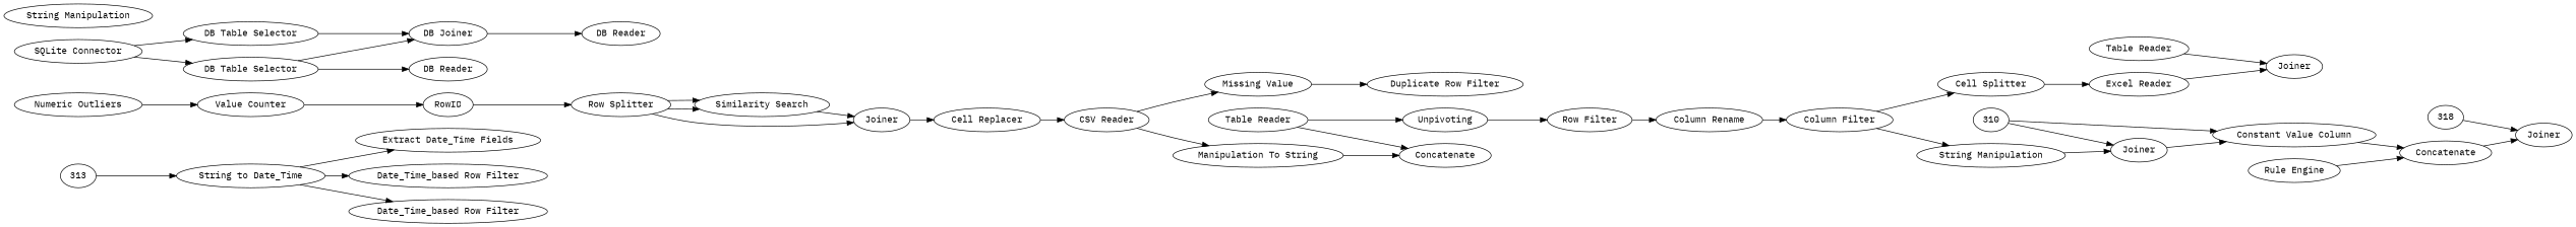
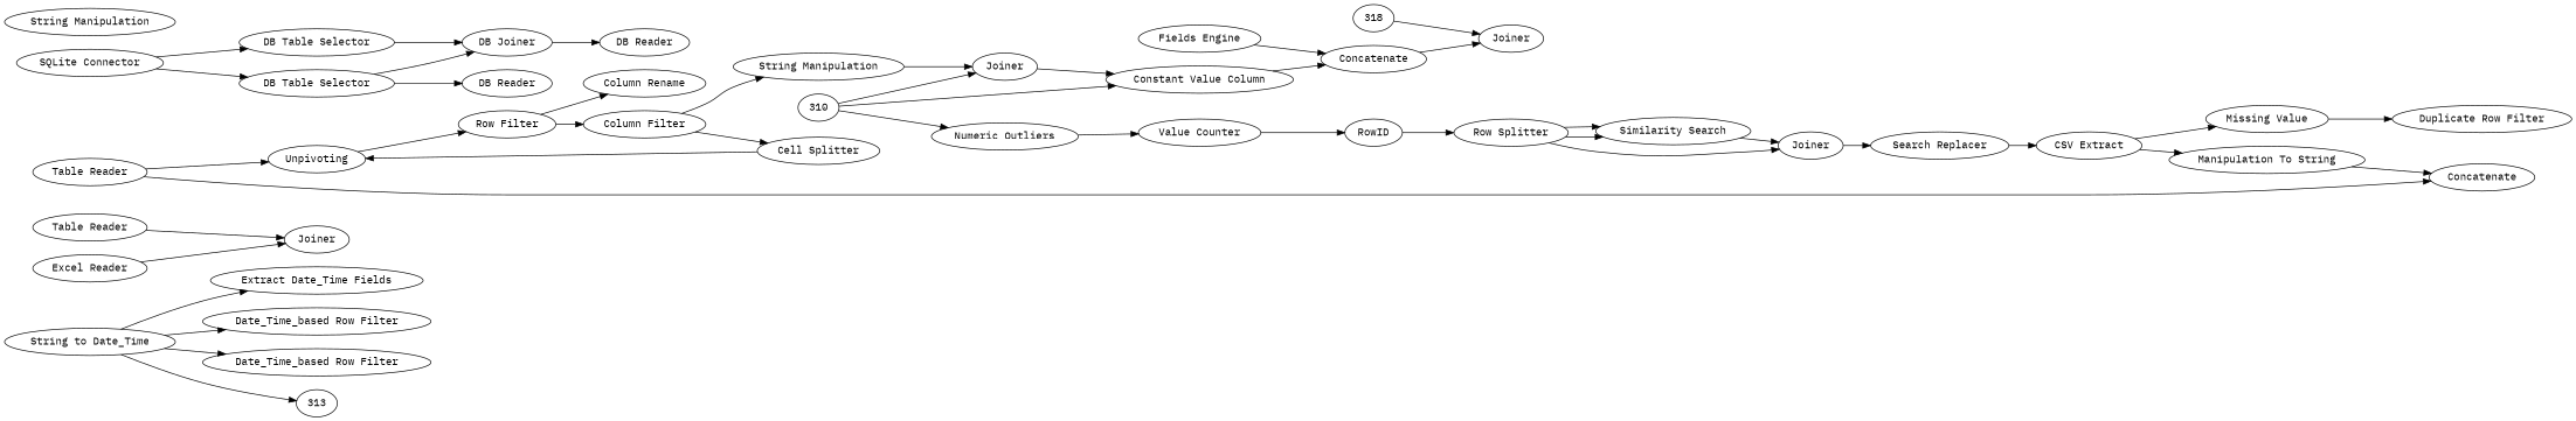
  digraph {
    fontname="IBM Plex Mono"
    rankdir=LR
    node [fontname="IBM Plex Mono"]
    edge [fontname="IBM Plex Mono"]
    n1 [label="Extract Date_Time Fields"]
    n2 [label="String to Date_Time"]
    n3 [label="Date_Time_based Row Filter"]
    n4 [label="Date_Time_based Row Filter"]
    n5 [label="Table Reader"]
    n6 [label=Joiner]
    n7 [label="Excel Reader"]
    n8 [label=Joiner]
    n9 [label="Constant Value Column"]
    n10 [label=Concatenate]
    n11 [label=Joiner]
    n12 [label="SQLite Connector"]
    n13 [label="DB Table Selector"]
    n14 [label="DB Table Selector"]
    n15 [label="DB Joiner"]
    n16 [label="DB Reader"]
    n17 [label="DB Reader"]
    n18 [label="Column Rename"]
    n19 [label="Column Filter"]
    n20 [label="Cell Splitter"]
    n21 [label="String Manipulation"]
    n22 [label=Unpivoting]
    n23 [label="Row Filter"]
-   n24 [label="Rule Engine"]
+   n24 [label="Fields Engine"]
    n25 [label="String Manipulation"]
    n26 [label="Numeric Outliers"]
    n27 [label="Value Counter"]
    n28 [label=RowID]
    n29 [label="Missing Value"]
    n30 [label="Duplicate Row Filter"]
-   n31 [label="CSV Reader"]
+   n31 [label="CSV Extract"]
    n32 [label="Manipulation To String"]
    n33 [label=Concatenate]
-   n34 [label="Cell Replacer"]
+   n34 [label="Search Replacer"]
    n35 [label="Similarity Search"]
    n36 [label=Joiner]
    n37 [label="Row Splitter"]
    n38 [label="Table Reader"]
    n39 [label=310]
    318
    313
    n2 -> n1
    n2 -> n3
    n2 -> n4
    n5 -> n6
    n7 -> n6
    n8 -> n9
    n9 -> n10
    n10 -> n11
    n12 -> n13
    n12 -> n14
    n13 -> n15
    n13 -> n16
    n14 -> n15
    n15 -> n17
-   n18 -> n19
+   n23 -> n19
    n19 -> n20
    n19 -> n21
-   n20 -> n7
+   n20 -> n22
    n21 -> n8
    n22 -> n23
    n23 -> n18
    n24 -> n10
    n26 -> n27
    n27 -> n28
    n28 -> n37
    n29 -> n30
    n31 -> n29
    n31 -> n32
    n32 -> n33
    n34 -> n31
    n35 -> n36
    n36 -> n34
    n37 -> n35
    n37 -> n35
    n37 -> n36
    n38 -> n22
    n38 -> n33
    n39 -> n8
    n39 -> n9
+   n39 -> n26
    318 -> n11
-   313 -> n2
+   n2 -> 313
  }
